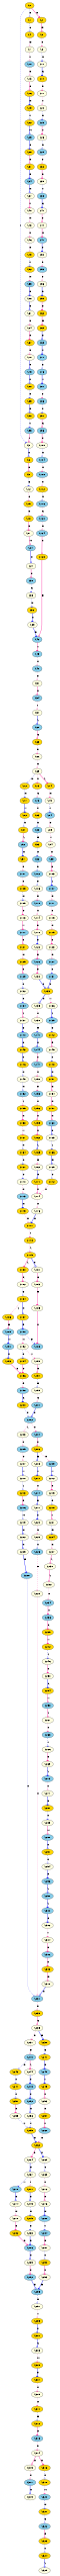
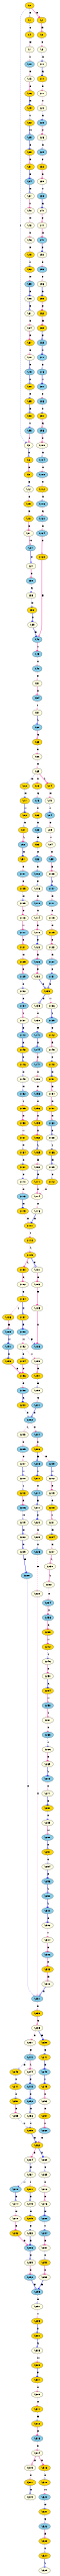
  strict digraph {
    node [fillcolor=lightyellow style=filled]
    edge [arrowhead=tee color=deeppink style=bold]
    S0 [fillcolor=gold]
    S1 [fillcolor=gold]
    S2 [fillcolor=gold]
    S3
    S4 [fillcolor=gold]
    S5 [fillcolor=gold]
    S6 [fillcolor=gold]
    S7
    S8
    S9 [fillcolor=gold]
    S10 [fillcolor=skyblue]
    S11
    S12
    S13
    S14 [fillcolor=gold]
    S15 [fillcolor=gold]
    S16 [fillcolor=gold]
    S17
    S18 [fillcolor=gold]
    S19 [fillcolor=gold]
    S20
    S21
    S22 [fillcolor=gold]
    S23 [fillcolor=skyblue]
    S24 [fillcolor=skyblue]
    S25 [fillcolor=skyblue]
    S26
    S27
    S28 [fillcolor=gold]
    S29 [fillcolor=skyblue]
    S30 [fillcolor=skyblue]
    S31 [fillcolor=gold]
    S32 [fillcolor=gold]
    S33
    S34 [fillcolor=skyblue]
    S35
    S36 [fillcolor=gold]
    S37
    S38 [fillcolor=skyblue]
    S39
    S40
    S41
    S42 [fillcolor=skyblue]
    S43
    S44
    S45 [fillcolor=skyblue]
    S46
    S47 [fillcolor=skyblue]
    S48 [fillcolor=skyblue]
    S49 [fillcolor=gold]
    S50
    S51
    S52 [fillcolor=gold]
    S53 [fillcolor=skyblue]
    S54 [fillcolor=skyblue]
    S55 [fillcolor=skyblue]
    S56
    S57
    S58
    S59 [fillcolor=gold]
    S60 [fillcolor=skyblue]
    S61
    S62 [fillcolor=gold]
    S63 [fillcolor=gold]
    S64
    S65 [fillcolor=gold]
    S66
    S67 [fillcolor=gold]
    S68 [fillcolor=skyblue]
    S69
    S70
    S71 [fillcolor=skyblue]
    S72 [fillcolor=gold]
    S73 [fillcolor=gold]
    S74 [fillcolor=gold]
    S75 [fillcolor=skyblue]
    S76 [fillcolor=skyblue]
    S77 [fillcolor=gold]
    S78 [fillcolor=skyblue]
    S79
    S80 [fillcolor=gold]
    S81 [fillcolor=skyblue]
    S82 [fillcolor=gold]
    S83 [fillcolor=gold]
    S84 [fillcolor=skyblue]
    S85 [fillcolor=gold]
    S86 [fillcolor=skyblue]
    S87 [fillcolor=gold]
    S88 [fillcolor=skyblue]
    S89
    S90 [fillcolor=gold]
    S91 [fillcolor=gold]
    S92 [fillcolor=skyblue]
    S93 [fillcolor=gold]
    S94
    S95 [fillcolor=skyblue]
    S96 [fillcolor=skyblue]
    S97 [fillcolor=gold]
    S98 [fillcolor=skyblue]
    S99 [fillcolor=skyblue]
    S100
    S101 [fillcolor=skyblue]
    S102 [fillcolor=skyblue]
    S103
    S104 [fillcolor=skyblue]
    S105 [fillcolor=gold]
    S106
    S107 [fillcolor=skyblue]
    S108 [fillcolor=skyblue]
    S109
    S110 [fillcolor=skyblue]
    S111 [fillcolor=skyblue]
    S112 [fillcolor=gold]
    S113
    S114
    S115
    S116 [fillcolor=skyblue]
    S117 [fillcolor=skyblue]
    S118
    S119 [fillcolor=gold]
    S120 [fillcolor=skyblue]
    S121 [fillcolor=gold]
    S122
    S123
    S124 [fillcolor=skyblue]
    S125 [fillcolor=gold]
    S126 [fillcolor=skyblue]
    S127 [fillcolor=skyblue]
    S128 [fillcolor=gold]
    S129 [fillcolor=skyblue]
    S130
    S131 [fillcolor=skyblue]
    S132
    S133 [fillcolor=gold]
    S134 [fillcolor=skyblue]
    S135
    S136
    S137
    S138
    S139 [fillcolor=skyblue]
    S140 [fillcolor=skyblue]
    S141 [fillcolor=skyblue]
    S142 [fillcolor=gold]
    S143 [fillcolor=gold]
    S144 [fillcolor=skyblue]
    S145
    S146 [fillcolor=gold]
    S147 [fillcolor=skyblue]
    S148 [fillcolor=gold]
    S149
    S150
    S151 [fillcolor=gold]
    S152 [fillcolor=skyblue]
    S153 [fillcolor=skyblue]
    S154
    S155 [fillcolor=gold]
    S156 [fillcolor=gold]
    S157 [fillcolor=gold]
    S158 [fillcolor=gold]
    S159 [fillcolor=gold]
    S160 [fillcolor=skyblue]
    S161 [fillcolor=gold]
    S162 [fillcolor=gold]
    S163
    S164 [fillcolor=gold]
    S165 [fillcolor=gold]
    S166 [fillcolor=gold]
    S167 [fillcolor=gold]
    S168
    S169
    S170
    S171 [fillcolor=gold]
    S172 [fillcolor=gold]
    S173 [fillcolor=skyblue]
    S174
    S175 [fillcolor=gold]
    S176
    S177 [fillcolor=gold]
    S178 [fillcolor=gold]
    S179 [fillcolor=gold]
    S180 [fillcolor=gold]
    S181
    S182
    S183
    S184 [fillcolor=gold]
    S185
    S186 [fillcolor=gold]
    S187 [fillcolor=gold]
    S188 [fillcolor=skyblue]
    S189 [fillcolor=skyblue]
    S190 [fillcolor=skyblue]
    S191 [fillcolor=skyblue]
    S192
    S193 [fillcolor=gold]
    S194 [fillcolor=gold]
    S195
    S196 [fillcolor=gold]
    S197 [fillcolor=gold]
    S198 [fillcolor=skyblue]
    S199
    S200 [fillcolor=gold]
    S201 [fillcolor=skyblue]
    S202 [fillcolor=skyblue]
    S203
    S204 [fillcolor=skyblue]
    S205 [fillcolor=skyblue]
    S206 [fillcolor=gold]
    S207
-   S208
+   S208 [fillcolor=skyblue]
    S209 [fillcolor=skyblue]
    S210
    S211 [fillcolor=gold]
    S212
    S213 [fillcolor=gold]
    S214 [fillcolor=skyblue]
    S215
    S216 [fillcolor=skyblue]
    S217
    S218 [fillcolor=gold]
    S219
    S220
    S221
    S222
    S223
    S224 [fillcolor=gold]
    S225
    S226 [fillcolor=skyblue]
    S227
    S228 [fillcolor=skyblue]
    S229
    S230
    S231 [fillcolor=skyblue]
    S232
    S233 [fillcolor=gold]
    S234 [fillcolor=skyblue]
    S235
    S236 [fillcolor=skyblue]
    S237
    S238 [fillcolor=gold]
    S239 [fillcolor=gold]
    S240 [fillcolor=skyblue]
    S241 [fillcolor=gold]
    S242 [fillcolor=gold]
    S243 [fillcolor=gold]
    S244
    S245 [fillcolor=skyblue]
    S246
    S247 [fillcolor=gold]
    S248 [fillcolor=skyblue]
    S249 [fillcolor=gold]
    S250
    S251 [fillcolor=gold]
    S252 [fillcolor=skyblue]
    S253
    S254 [fillcolor=gold]
    S255
    S256
    S257 [fillcolor=gold]
    S258 [fillcolor=skyblue]
    S259 [fillcolor=gold]
    S260 [fillcolor=skyblue]
    S261
    S262 [fillcolor=gold]
    S263 [fillcolor=skyblue]
    S264
    S265
    S266
    S267
    S268
    S269
    S270 [fillcolor=skyblue]
    S271 [fillcolor=gold]
    S272
    S273 [fillcolor=skyblue]
    S274
    S275
    S276
    S277
    S278
    S279 [fillcolor=gold]
    S280 [fillcolor=skyblue]
    S281 [fillcolor=gold]
    S282 [fillcolor=gold]
    S283
    S284 [fillcolor=skyblue]
    S285
    S286 [fillcolor=skyblue]
    S287
    S288 [fillcolor=skyblue]
    S289
    S290 [fillcolor=gold]
    S291 [fillcolor=gold]
    S292 [fillcolor=skyblue]
    S293
    S294
    S295 [fillcolor=skyblue]
    S296 [fillcolor=skyblue]
    S297
    S298 [fillcolor=skyblue]
    S299 [fillcolor=gold]
    S300 [fillcolor=skyblue]
    S301 [fillcolor=gold]
    S302
    S303
    S304
    S305 [fillcolor=gold]
    S306 [fillcolor=skyblue]
    S307 [fillcolor=gold]
    S308 [fillcolor=gold]
    S309
    S310
    S311 [fillcolor=gold]
    S312 [fillcolor=gold]
    S313 [fillcolor=skyblue]
    S314
    S315
    S316 [fillcolor=gold]
-   S317 [fillcolor=skyblue]
+   S317 [fillcolor=gold]
    S318 [fillcolor=gold]
    S319
    S320 [fillcolor=skyblue]
    S321 [fillcolor=gold]
    S322 [fillcolor=skyblue]
    S323 [fillcolor=gold]
    S324 [fillcolor=gold]
    S325
    S0 -> S1 [arrowhead=odot color=blue label=P style=dashed]
    S0 -> S2 [label=Q]
    S0 -> S3 [color=blue label=I style=dashed]
    S1 -> S4 [arrowhead=odot color=blue label=C style=dashed]
    S2 -> S5 [arrowhead=odot label=H]
    S3 -> S6 [arrowhead=odot color=blue label=A]
    S4 -> S7 [arrowhead=odot label=H style=dashed]
    S5 -> S8 [label=P style=dashed]
    S6 -> S9 [arrowhead=odot label=P]
    S7 -> S10 [arrowhead=odot label=Y style=dashed]
    S8 -> S11 [color=blue label=M style=dashed]
    S9 -> S12 [color=blue label=E style=dashed]
    S10 -> S13 [arrowhead=odot label=R style=dashed]
    S11 -> S14 [color=blue label=G]
    S12 -> S15 [label=G style=dashed]
    S13 -> S16 [arrowhead=odot label=Q]
    S14 -> S17 [label=R style=dashed]
    S15 -> S18 [arrowhead=odot label=R style=dashed]
    S16 -> S19 [color=blue label=N]
    S17 -> S20 [arrowhead=odot label=Y style=dashed]
    S18 -> S21 [label=K]
    S19 -> S22 [arrowhead=odot color=blue label=Y style=dashed]
    S20 -> S23 [color=blue label=N style=dashed]
    S21 -> S24 [arrowhead=odot label=M]
    S22 -> S25 [arrowhead=odot color=blue label=M]
    S23 -> S26 [label=Y]
    S24 -> S27 [arrowhead=odot color=blue label=A]
    S25 -> S28 [color=blue label=G]
    S26 -> S29 [arrowhead=odot color=blue label=N style=dashed]
    S27 -> S30 [arrowhead=odot label=L]
    S28 -> S31 [arrowhead=odot label=R]
    S29 -> S32 [arrowhead=odot label=P style=dashed]
    S30 -> S33 [color=blue label=G style=dashed]
    S31 -> S34 [color=blue label=F]
    S32 -> S35 [label=R]
    S33 -> S36 [color=blue label=N style=dashed]
    S34 -> S37 [arrowhead=odot color=blue label=N]
    S35 -> S38 [arrowhead=odot color=blue label=Y style=dashed]
    S36 -> S39 [color=blue label=L]
    S37 -> S40 [label=Y]
    S38 -> S41 [color=blue label=G]
    S39 -> S42 [color=blue label=E]
    S40 -> S43 [arrowhead=odot label=N style=dashed]
    S41 -> S44 [arrowhead=odot label=P]
    S42 -> S45 [label=V]
    S43 -> S46 [label=A style=dashed]
    S44 -> S47 [label=M]
    S45 -> S48 [arrowhead=odot label=T style=dashed]
    S46 -> S49 [arrowhead=odot label=R style=dashed]
    S47 -> S50 [color=blue label=P]
    S48 -> S51 [arrowhead=odot label=P style=dashed]
    S49 -> S52 [color=blue label=Y style=dashed]
    S50 -> S53 [label=P style=dashed]
    S51 -> S54 [arrowhead=odot label=T]
    S52 -> S55 [label=N style=dashed]
    S53 -> S56 [arrowhead=odot label=P style=dashed]
    S54 -> S57 [arrowhead=odot label=I style=dashed]
    S55 -> S58 [color=blue label=P]
    S56 -> S59 [color=blue label=D]
    S57 -> S60 [arrowhead=odot color=blue label=S]
    S58 -> S61 [arrowhead=odot color=blue label=F]
    S59 -> S62 [label=F]
    S60 -> S63 [arrowhead=odot label=G]
    S61 -> S64 [label=P style=dashed]
    S62 -> S65 [label=H]
    S63 -> S66 [label=P style=dashed]
    S64 -> S67 [label=K]
    S65 -> S68 [arrowhead=odot color=blue label=R]
    S66 -> S69 [arrowhead=odot label=N style=dashed]
    S67 -> S70 [label=P style=dashed]
    S68 -> S71 [color=blue label=Y]
    S69 -> S72 [arrowhead=odot color=blue label=N style=dashed]
    S69 -> S73 [label=T style=dashed]
    S69 -> S74 [label=S]
    S70 -> S75 [arrowhead=odot color=blue label=D]
    S71 -> S76 [arrowhead=odot color=blue label=F style=dashed]
    S72 -> S77 [color=blue label=N style=dashed]
    S73 -> S78 [arrowhead=odot label=G style=dashed]
    S74 -> S79 [label=N style=dashed]
    S75 -> S80 [arrowhead=odot color=blue label=L]
    S76 -> S81 [color=blue label=V]
    S77 -> S82 [color=blue label=V]
    S78 -> S83 [arrowhead=odot label=L style=dashed]
    S79 -> S84 [color=blue label=I style=dashed]
    S80 -> S85 [color=blue label=P style=dashed]
    S81 -> S86 [label=P style=dashed]
    S82 -> S87 [arrowhead=odot color=blue label=N style=dashed]
    S83 -> S88 [arrowhead=odot color=blue label=N style=dashed]
    S84 -> S89 [arrowhead=odot label=D style=dashed]
    S85 -> S90 [arrowhead=odot color=blue label=R]
    S86 -> S91 [color=blue label=L style=dashed]
    S87 -> S92 [label=S]
    S88 -> S93 [color=blue label=H style=dashed]
    S89 -> S94 [arrowhead=odot label=V style=dashed]
    S90 -> S95 [color=blue label=Y style=dashed]
    S91 -> S96 [arrowhead=odot label=G]
    S92 -> S97 [color=blue label=K]
    S93 -> S98 [color=blue label=K style=dashed]
    S94 -> S99 [label=K style=dashed]
    S95 -> S3 [arrowhead=odot label=I]
    S96 -> S100 [label=L]
    S97 -> S101 [arrowhead=odot label=P style=dashed]
    S98 -> S102 [arrowhead=odot color=blue label=P style=dashed]
    S99 -> S103 [label=P]
    S100 -> S104 [arrowhead=odot color=blue label=K style=dashed]
    S101 -> S105 [label=P style=dashed]
    S102 -> S106 [arrowhead=odot color=blue label=P style=dashed]
    S103 -> S107 [color=blue label=S]
    S104 -> S108 [label=M style=dashed]
    S105 -> S109 [color=blue label=K style=dashed]
    S106 -> S110 [label=R style=dashed]
    S107 -> S111 [arrowhead=odot label=R style=dashed]
    S108 -> S112 [arrowhead=odot label=A style=dashed]
    S109 -> S113 [label=Q]
    S110 -> S114 [arrowhead=odot label=A style=dashed]
    S111 -> S115 [label=P style=dashed]
    S112 -> S116 [arrowhead=odot color=blue label=M style=dashed]
    S113 -> S117 [label=V]
    S114 -> S118 [label=P]
    S115 -> S119 [arrowhead=odot label=A style=dashed]
    S116 -> S120 [label=G style=dashed]
    S117 -> S121 [arrowhead=odot label=P]
    S118 -> S122 [color=blue label=P]
    S119 -> S123 [label=P]
    S120 -> S124 [arrowhead=odot label=N style=dashed]
    S121 -> S125 [arrowhead=odot label=K style=dashed]
    S122 -> S126 [label=R]
    S123 -> S127 [arrowhead=odot label=R style=dashed]
    S124 -> S128 [arrowhead=odot label=L]
    S125 -> S129 [arrowhead=odot label=P]
    S126 -> S130 [label=P]
    S127 -> S131 [color=blue label=P style=dashed]
    S128 -> S42 [arrowhead=odot label=E]
    S129 -> S132 [color=blue label=L style=dashed]
    S130 -> S133 [arrowhead=odot color=blue label=L]
    S131 -> S133 [arrowhead=odot color=blue label=L]
    S132 -> S134 [color=blue label=T style=dashed]
    S133 -> S135 [arrowhead=odot color=blue label=A]
    S133 -> S136 [label=V style=dashed]
    S134 -> S137 [arrowhead=odot label=S]
    S135 -> S138 [arrowhead=odot label=T style=dashed]
    S136 -> S139 [color=blue label=S]
    S137 -> S140 [color=blue label=E]
    S138 -> S141 [color=blue label=E style=dashed]
    S139 -> S142 [color=blue label=E style=dashed]
    S140 -> S143 [color=blue label=T]
    S141 -> S144 [arrowhead=odot color=blue label=A]
    S142 -> S145 [arrowhead=odot label=E]
    S143 -> S146 [arrowhead=odot color=blue label=L]
    S144 -> S147 [arrowhead=odot label=L]
    S145 -> S148 [color=blue label=L style=dashed]
    S146 -> S149 [arrowhead=odot color=blue label=A style=dashed]
    S147 -> S150 [label=A style=dashed]
    S148 -> S151 [color=blue label=A]
    S149 -> S152 [arrowhead=odot color=blue label=K style=dashed]
    S150 -> S153 [label=R style=dashed]
    S151 -> S154 [arrowhead=odot label=R]
    S152 -> S155 [label=S style=dashed]
    S153 -> S156 [arrowhead=odot label=T style=dashed]
    S154 -> S157 [arrowhead=odot label=A]
    S155 -> S158 [label=A]
    S156 -> S159 [arrowhead=odot label=A]
    S157 -> S160 [arrowhead=odot label=A]
    S158 -> S161 [label=V style=dashed]
    S159 -> S162 [label=A]
    S160 -> S163 [arrowhead=odot color=blue label=T]
    S161 -> S164 [arrowhead=odot color=blue label=A style=dashed]
    S162 -> S165 [arrowhead=odot color=blue label=S]
    S163 -> S166 [color=blue label=S style=dashed]
    S164 -> S167 [color=blue label=Q style=dashed]
    S165 -> S168 [label=H style=dashed]
    S166 -> S169 [arrowhead=odot color=blue label=H]
    S167 -> S170 [color=blue label=Q style=dashed]
    S168 -> S171 [arrowhead=odot color=blue label=Q]
    S169 -> S172 [arrowhead=odot color=blue label=Q style=dashed]
    S170 -> S173 [arrowhead=odot label=A style=dashed]
    S171 -> S174 [arrowhead=odot label=A]
    S172 -> S174 [label=A style=dashed]
    S173 -> S175 [color=blue label=K]
    S174 -> S176 [arrowhead=odot label=K style=dashed]
    S175 -> S177 [arrowhead=odot label=K style=dashed]
    S176 -> S177 [color=blue label=K]
    S177 -> S178 [label=I style=dashed]
    S178 -> S179 [label=S style=dashed]
    S179 -> S180 [label=S]
    S179 -> S181 [arrowhead=odot color=blue label=T]
    S180 -> S182 [label=G]
    S181 -> S183 [label=G]
    S182 -> S184 [arrowhead=odot color=blue label=E style=dashed]
    S183 -> S185 [label=E]
    S184 -> S186 [arrowhead=odot label=S style=dashed]
    S184 -> S187 [arrowhead=odot color=blue label=A]
    S185 -> S188 [label=A]
    S186 -> S189 [arrowhead=odot label=E]
    S187 -> S190 [color=blue label=E]
    S189 -> S191 [color=blue label=W]
    S190 -> S188 [color=blue label=E style=dashed]
    S190 -> S192 [label=W style=dashed]
    S191 -> S193 [color=blue label=T]
    S192 -> S194 [color=blue label=T style=dashed]
    S192 -> S195 [label=V style=dashed]
    S193 -> S196 [label=Q]
    S194 -> S196 [label=Q]
    S195 -> S197 [arrowhead=odot label=Q]
    S196 -> S198 [label=E style=dashed]
    S197 -> S199 [arrowhead=odot color=blue label=E style=dashed]
    S198 -> S200 [color=blue label=G]
    S199 -> S201 [arrowhead=odot label=G style=dashed]
    S200 -> S202 [arrowhead=odot color=blue label=L style=dashed]
    S201 -> S202 [arrowhead=odot color=blue label=L]
    S202 -> S203 [arrowhead=odot label=S style=dashed]
    S202 -> S204 [label=A style=dashed]
    S203 -> S205 [arrowhead=odot label=L style=dashed]
    S204 -> S206 [arrowhead=odot label=L]
    S205 -> S207 [arrowhead=odot label=Q style=dashed]
    S206 -> S208 [arrowhead=odot color=blue label=E]
    S206 -> S209 [arrowhead=odot label=Q style=dashed]
    S207 -> S210 [arrowhead=odot color=blue label=V]
    S208 -> S211 [color=blue label=V]
    S209 -> S212 [color=blue label=V]
    S210 -> S213 [arrowhead=odot color=blue label=S style=dashed]
    S211 -> S214 [arrowhead=odot label=T style=dashed]
    S212 -> S215 [label=T]
    S213 -> S216 [label=F]
    S214 -> S217 [arrowhead=odot color=blue label=F]
    S215 -> S218 [arrowhead=odot color=blue label=F style=dashed]
    S216 -> S219 [arrowhead=odot color=blue label=M style=dashed]
    S217 -> S220 [color=blue label=L]
    S218 -> S221 [arrowhead=odot label=I]
    S219 -> S222 [arrowhead=odot color=blue label=K]
    S220 -> S223 [arrowhead=odot label=K style=dashed]
    S221 -> S224 [color=blue label=H style=dashed]
    S222 -> S225 [arrowhead=odot color=blue label=A]
    S223 -> S226 [arrowhead=odot color=blue label=A style=dashed]
    S224 -> S227 [arrowhead=odot label=R style=dashed]
    S225 -> S228 [color=blue label=H]
    S226 -> S229 [arrowhead=odot label=H style=dashed]
    S227 -> S230 [arrowhead=odot label=S]
    S228 -> S231 [arrowhead=odot color=blue label=A style=dashed]
    S229 -> S231 [arrowhead=odot label=A style=dashed]
    S230 -> S232 [arrowhead=odot label=S]
    S231 -> S233 [arrowhead=odot label=P style=dashed]
    S232 -> S234 [arrowhead=odot label=E style=dashed]
    S233 -> S235 [arrowhead=odot label=G]
    S234 -> S236 [label=W]
    S235 -> S237 [label=R style=dashed]
    S235 -> S238 [color=blue label=E]
    S236 -> S239 [label=G]
    S237 -> S240 [arrowhead=odot label=E style=dashed]
    S238 -> S241 [color=blue label=E style=dashed]
    S239 -> S242 [label=V]
    S240 -> S243 [arrowhead=odot color=blue label=R style=dashed]
    S240 -> S244 [label=S]
    S241 -> S245 [color=blue label=R]
    S242 -> S246 [color=blue label=S style=dashed]
    S243 -> S247 [color=blue label=L style=dashed]
    S244 -> S248 [color=blue label=L]
    S245 -> S249 [color=blue label=V]
    S246 -> S250 [label=L]
    S247 -> S251 [color=blue label=L style=dashed]
    S248 -> S252 [color=blue label=L]
    S249 -> S253 [arrowhead=odot label=L]
    S250 -> S254 [color=blue label=C]
    S251 -> S255 [label=K]
    S252 -> S256 [arrowhead=odot color=blue label=K]
    S253 -> S257 [arrowhead=odot label=K style=dashed]
    S254 -> S258 [arrowhead=odot label=V]
    S255 -> S259 [arrowhead=odot color=blue label=Y style=dashed]
    S256 -> S259 [color=blue label=Y style=dashed]
    S257 -> S260 [label=Y]
    S258 -> S261 [arrowhead=odot label=S]
    S259 -> S262 [color=blue label=Q]
    S260 -> S262 [label=Q style=dashed]
    S261 -> S263 [label=L style=dashed]
    S262 -> S264 [label=P]
    S262 -> S265 [color=blue label=A]
    S263 -> S266 [color=blue label=I style=dashed]
    S264 -> S267 [arrowhead=odot color=blue label=Q]
    S265 -> S268 [arrowhead=odot color=blue label=Q style=dashed]
    S266 -> S269 [label=F]
    S267 -> S270 [color=blue label=V style=dashed]
    S267 -> S271 [arrowhead=odot label=I style=dashed]
    S268 -> S272 [arrowhead=odot label=L style=dashed]
    S269 -> S273 [color=blue label=S]
    S270 -> S274 [arrowhead=odot color=blue label=R]
    S271 -> S275 [arrowhead=odot color=blue label=R]
    S272 -> S276 [arrowhead=odot label=K]
    S273 -> S277 [arrowhead=odot label=L style=dashed]
    S274 -> S278 [label=N style=dashed]
    S275 -> S279 [color=blue label=N style=dashed]
    S276 -> S280 [color=blue label=N]
    S277 -> S281 [color=blue label=D]
    S278 -> S282 [label=F]
    S279 -> S283 [color=blue label=F style=dashed]
    S280 -> S284 [color=blue label=Y style=dashed]
    S281 -> S285 [color=blue label=A style=dashed]
    S282 -> S286 [label=R]
    S283 -> S286 [color=blue label=R]
    S284 -> S287 [label=R]
    S285 -> S288 [arrowhead=odot label=W]
    S286 -> S289 [arrowhead=odot color=blue label=A]
    S287 -> S290 [arrowhead=odot color=blue label=A style=dashed]
    S288 -> S291 [arrowhead=odot color=blue label=A]
    S289 -> S292 [label=L]
    S290 -> S293 [label=L]
    S291 -> S294 [arrowhead=odot color=blue label=A style=dashed]
    S292 -> S295 [arrowhead=odot color=blue label=E]
    S293 -> S295 [color=blue label=E]
    S294 -> S296 [color=blue label=P]
    S295 -> S297 [arrowhead=odot color=blue label=N style=dashed]
    S296 -> S298 [arrowhead=odot color=blue label=S]
    S297 -> S299 [arrowhead=odot label=V style=dashed]
    S298 -> S300 [color=blue label=S]
    S299 -> S301 [arrowhead=odot color=blue label=L]
    S300 -> S302 [color=blue label=G]
    S301 -> S303 [arrowhead=odot color=blue label=C]
    S302 -> S304 [label=V style=dashed]
    S303 -> S305 [label=M style=dashed]
    S304 -> S306 [label=K]
    S305 -> S307 [color=blue label=P]
    S306 -> S308 [label=A]
    S307 -> S309 [label=T style=dashed]
    S308 -> S310 [arrowhead=odot label=H]
    S309 -> S311 [label=K style=dashed]
    S310 -> S231 [arrowhead=odot color=blue label=A]
    S311 -> S312 [arrowhead=odot color=blue label=E style=dashed]
    S312 -> S313 [label=K]
    S313 -> S314 [label=P style=dashed]
    S314 -> S315 [arrowhead=odot label=K]
    S314 -> S316 [label=N]
    S315 -> S317 [arrowhead=odot label=A style=dashed]
    S316 -> S318 [arrowhead=odot color=blue label=A style=dashed]
    S317 -> S319 [arrowhead=odot color=blue label=M]
    S318 -> S320 [label=M style=dashed]
    S320 -> S321 [color=blue label=N style=dashed]
    S321 -> S322 [arrowhead=odot color=blue label=E style=dashed]
    S322 -> S323 [arrowhead=odot label=E]
    S323 -> S324 [arrowhead=odot color=blue label=L style=dashed]
    S324 -> S325 [arrowhead=odot color=blue label=S]
  }
